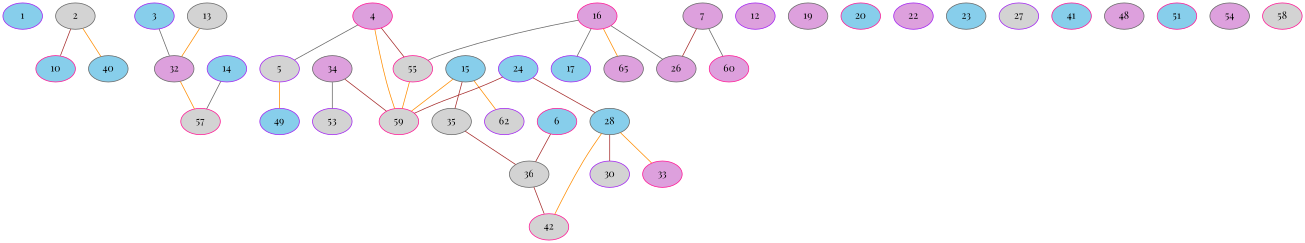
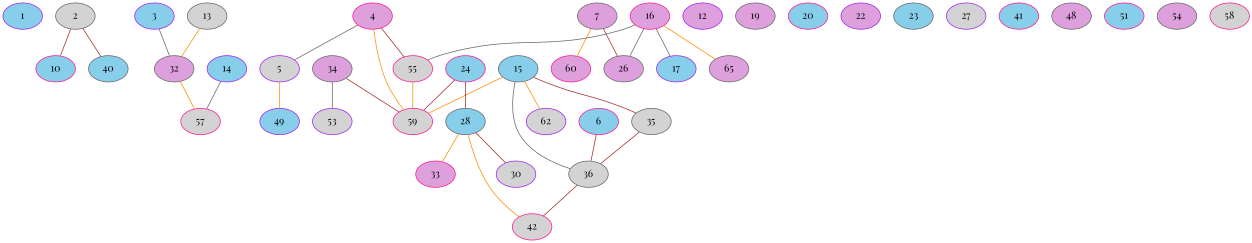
  graph {
    fontname="Playfair Display"
    node [color=gray40 fillcolor=skyblue fontname="Playfair Display" style=filled]
    edge [color=brown fontname="Playfair Display"]
    1 [color=purple]
    2 [fillcolor=lightgrey super="+8"]
    10 [color=deeppink]
    40
    3 [color=purple super="+9"]
    32 [fillcolor=plum super="+47"]
    57 [color=deeppink fillcolor=lightgrey]
    4 [color=deeppink fillcolor=plum super="+31"]
    5 [color=purple fillcolor=lightgrey super="+29"]
    55 [color=deeppink fillcolor=lightgrey]
    59 [color=deeppink fillcolor=lightgrey super="+63"]
    49 [color=purple super="+56"]
    35 [fillcolor=lightgrey]
    36 [fillcolor=lightgrey super="+43"]
    62 [color=purple fillcolor=lightgrey]
    6 [color=deeppink super="+11"]
    42 [color=deeppink fillcolor=lightgrey super="+52"]
    7 [fillcolor=plum super="+21"]
    n19 [fillcolor=plum label=26 super="+61"]
    60 [color=deeppink fillcolor=plum]
    34 [fillcolor=plum super="+37"]
    53 [color=purple fillcolor=lightgrey]
    12 [color=purple fillcolor=plum]
    13 [fillcolor=lightgrey]
    14 [color=purple]
    15 [super="+46"]
    16 [color=deeppink fillcolor=plum super="+45"]
    17 [color=purple super="+38"]
    65 [fillcolor=plum]
    19 [fillcolor=plum super="+39"]
    20 [color=deeppink super="+26"]
    22 [color=purple fillcolor=plum]
    23
    28 [super="+44"]
    30 [color=purple fillcolor=lightgrey]
    33 [color=deeppink fillcolor=plum]
-   24 [color=purple]
+   24 [color=deeppink]
    27 [color=purple fillcolor=lightgrey]
    41 [color=deeppink super="+50"]
    48 [fillcolor=plum]
    51 [color=deeppink]
    54 [fillcolor=plum]
    58 [color=deeppink fillcolor=lightgrey]
    2 -- 10
-   2 -- 40 [color=darkorange]
+   2 -- 40
    3 -- 32 [color=gray40]
    32 -- 57 [color=darkorange]
    4 -- 5 [color=gray40]
    4 -- 55
    4 -- 59 [color=darkorange]
    5 -- 49 [color=darkorange]
    55 -- 59 [color=darkorange]
    35 -- 36
    36 -- 42
    6 -- 36
    7 -- n19
-   7 -- 60 [color=gray40]
+   7 -- 60 [color=darkorange]
    34 -- 59
    34 -- 53 [color=gray40]
    13 -- 32 [color=darkorange]
    14 -- 57 [color=gray40]
    15 -- 59 [color=darkorange]
    15 -- 35
+   15 -- 36 [color=gray40]
    15 -- 62 [color=darkorange]
    16 -- 55 [color=gray40]
    16 -- n19 [color=gray40]
    16 -- 17 [color=gray40]
    16 -- 65 [color=darkorange]
    28 -- 42 [color=darkorange]
    28 -- 30
    28 -- 33 [color=darkorange]
    24 -- 59
    24 -- 28
  }
